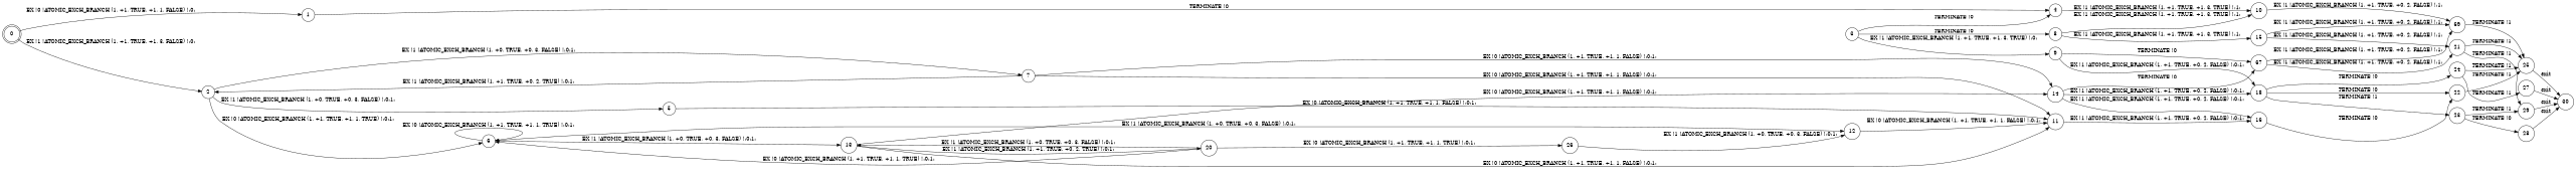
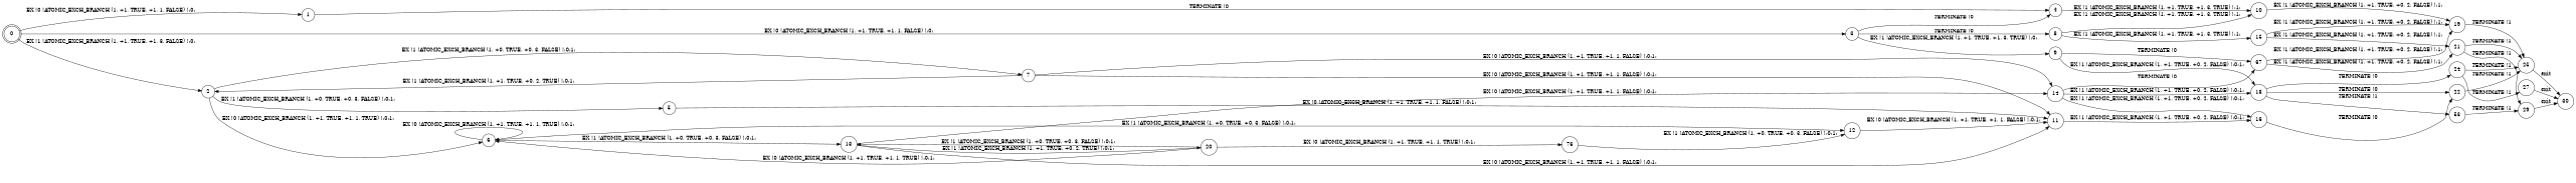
  digraph {
    rankdir=LR
    node [shape=circle]
    0 [peripheries=2]
    1
    2
    3
    4
    5
    6
    7
    8
    9
    10
    11
    12
    13
    14
    15
    n17 [label=67]
    18
-   19 [label=69]
+   19
    16
    20
    21
    22
-   23
+   23 [label=53]
    24
    25
-   26
+   26 [label=76]
    29
-   28
    27
    30
    0 -> 1 [label="EX !0 !ATOMIC_EXCH_BRANCH (1, +1, TRUE, +1, 1, FALSE) !:0:"]
    0 -> 2 [label="EX !1 !ATOMIC_EXCH_BRANCH (1, +1, TRUE, +1, 3, FALSE) !:0:"]
+   0 -> 3 [label="EX !0 !ATOMIC_EXCH_BRANCH (1, +1, TRUE, +1, 1, FALSE) !:0:"]
    1 -> 4 [label="TERMINATE !0"]
    2 -> 5 [label="EX !1 !ATOMIC_EXCH_BRANCH (1, +0, TRUE, +0, 3, FALSE) !:0:1:"]
    2 -> 6 [label="EX !0 !ATOMIC_EXCH_BRANCH (1, +1, TRUE, +1, 1, TRUE) !:0:1:"]
    2 -> 7 [label="EX !1 !ATOMIC_EXCH_BRANCH (1, +0, TRUE, +0, 3, FALSE) !:0:1:"]
    3 -> 4 [label="TERMINATE !0"]
    3 -> 8 [label="TERMINATE !0"]
    3 -> 9 [label="EX !1 !ATOMIC_EXCH_BRANCH (1, +1, TRUE, +1, 3, TRUE) !:0:"]
    4 -> 10 [label="EX !1 !ATOMIC_EXCH_BRANCH (1, +1, TRUE, +1, 3, TRUE) !:1:"]
    5 -> 11 [label="EX !0 !ATOMIC_EXCH_BRANCH (1, +1, TRUE, +1, 1, FALSE) !:0:1:"]
    6 -> 6 [label="EX !0 !ATOMIC_EXCH_BRANCH (1, +1, TRUE, +1, 1, TRUE) !:0:1:"]
    6 -> 12 [label="EX !1 !ATOMIC_EXCH_BRANCH (1, +0, TRUE, +0, 3, FALSE) !:0:1:"]
    6 -> 13 [label="EX !1 !ATOMIC_EXCH_BRANCH (1, +0, TRUE, +0, 3, FALSE) !:0:1:"]
    7 -> 2 [label="EX !1 !ATOMIC_EXCH_BRANCH (1, +1, TRUE, +0, 2, TRUE) !:0:1:"]
    7 -> 11 [label="EX !0 !ATOMIC_EXCH_BRANCH (1, +1, TRUE, +1, 1, FALSE) !:0:1:"]
    7 -> 14 [label="EX !0 !ATOMIC_EXCH_BRANCH (1, +1, TRUE, +1, 1, FALSE) !:0:1:"]
    8 -> 10 [label="EX !1 !ATOMIC_EXCH_BRANCH (1, +1, TRUE, +1, 3, TRUE) !:1:"]
    8 -> 15 [label="EX !1 !ATOMIC_EXCH_BRANCH (1, +1, TRUE, +1, 3, TRUE) !:1:"]
    9 -> n17 [label="TERMINATE !0"]
    9 -> 18 [label="EX !1 !ATOMIC_EXCH_BRANCH (1, +1, TRUE, +0, 2, FALSE) !:0:1:"]
    10 -> 19 [label="EX !1 !ATOMIC_EXCH_BRANCH (1, +1, TRUE, +0, 2, FALSE) !:1:"]
    11 -> 16 [label="EX !1 !ATOMIC_EXCH_BRANCH (1, +1, TRUE, +0, 2, FALSE) !:0:1:"]
    12 -> 11 [label="EX !0 !ATOMIC_EXCH_BRANCH (1, +1, TRUE, +1, 1, FALSE) !:0:1:"]
    13 -> 11 [label="EX !0 !ATOMIC_EXCH_BRANCH (1, +1, TRUE, +1, 1, FALSE) !:0:1:"]
    13 -> 14 [label="EX !0 !ATOMIC_EXCH_BRANCH (1, +1, TRUE, +1, 1, FALSE) !:0:1:"]
    13 -> 20 [label="EX !1 !ATOMIC_EXCH_BRANCH (1, +1, TRUE, +0, 2, TRUE) !:0:1:"]
    14 -> n17 [label="TERMINATE !0"]
    14 -> 18 [label="EX !1 !ATOMIC_EXCH_BRANCH (1, +1, TRUE, +0, 2, FALSE) !:0:1:"]
    14 -> 16 [label="EX !1 !ATOMIC_EXCH_BRANCH (1, +1, TRUE, +0, 2, FALSE) !:0:1:"]
    15 -> 19 [label="EX !1 !ATOMIC_EXCH_BRANCH (1, +1, TRUE, +0, 2, FALSE) !:1:"]
    15 -> 21 [label="EX !1 !ATOMIC_EXCH_BRANCH (1, +1, TRUE, +0, 2, FALSE) !:1:"]
    n17 -> 19 [label="EX !1 !ATOMIC_EXCH_BRANCH (1, +1, TRUE, +0, 2, FALSE) !:1:"]
    n17 -> 21 [label="EX !1 !ATOMIC_EXCH_BRANCH (1, +1, TRUE, +0, 2, FALSE) !:1:"]
    18 -> 22 [label="TERMINATE !0"]
    18 -> 23 [label="TERMINATE !1"]
    18 -> 24 [label="TERMINATE !0"]
    19 -> 25 [label="TERMINATE !1"]
    16 -> 22 [label="TERMINATE !0"]
    20 -> 6 [label="EX !0 !ATOMIC_EXCH_BRANCH (1, +1, TRUE, +1, 1, TRUE) !:0:1:"]
    20 -> 13 [label="EX !1 !ATOMIC_EXCH_BRANCH (1, +0, TRUE, +0, 3, FALSE) !:0:1:"]
    20 -> 26 [label="EX !0 !ATOMIC_EXCH_BRANCH (1, +1, TRUE, +1, 1, TRUE) !:0:1:"]
    21 -> 25 [label="TERMINATE !1"]
    21 -> 29 [label="TERMINATE !1"]
    22 -> 25 [label="TERMINATE !1"]
    23 -> 29 [label="TERMINATE !1"]
-   23 -> 28 [label="TERMINATE !0"]
    24 -> 25 [label="TERMINATE !1"]
    24 -> 27 [label="TERMINATE !1"]
    25 -> 30 [label=exit]
    26 -> 12 [label="EX !1 !ATOMIC_EXCH_BRANCH (1, +0, TRUE, +0, 3, FALSE) !:0:1:"]
    29 -> 30 [label=exit]
-   28 -> 30 [label=exit]
    27 -> 30 [label=exit]
  }
